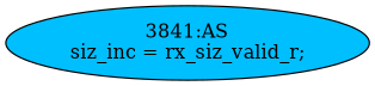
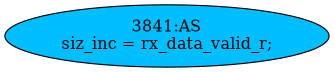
  strict digraph {
-   n1 [ast="<pyverilog.vparser.ast.Assign object at 0x7f13b55689d0>" def_var="['siz_inc']" fillcolor=deepskyblue label="3841:AS\nsiz_inc = rx_siz_valid_r;" statements="[]" style=filled typ=Assign use_var="['rx_data_valid_r']"]
+   n1 [ast="<pyverilog.vparser.ast.Assign object at 0x7f13b55689d0>" def_var="['siz_inc']" fillcolor=deepskyblue label="3841:AS\nsiz_inc = rx_data_valid_r;" statements="[]" style=filled typ=Assign use_var="['rx_data_valid_r']"]
  }
